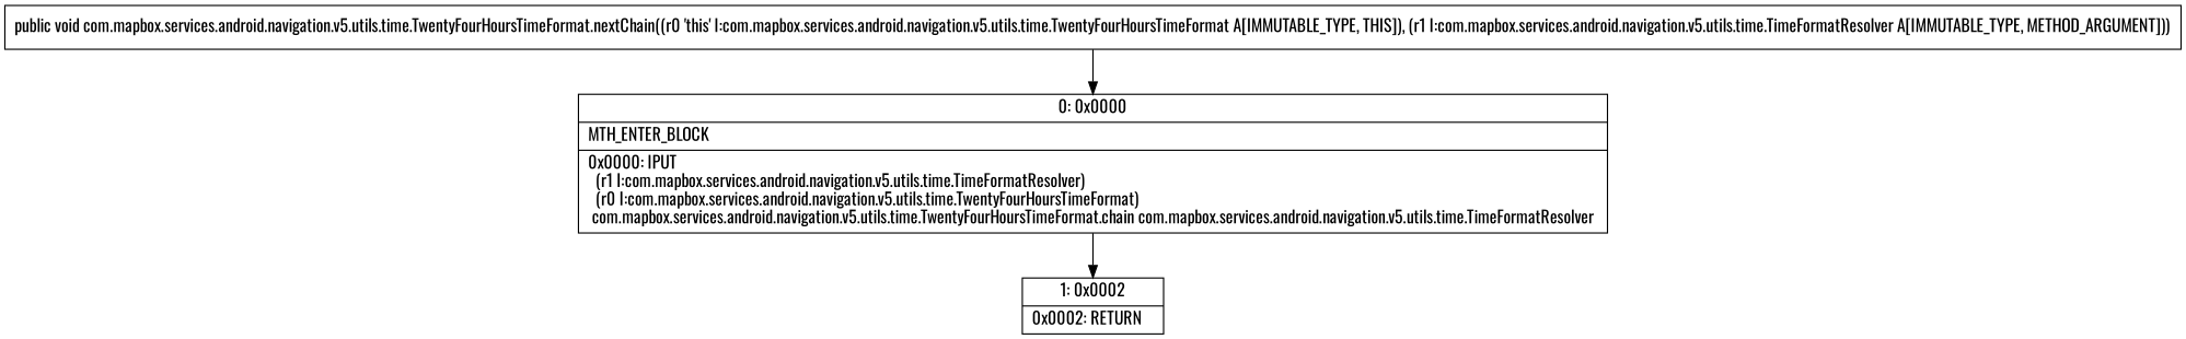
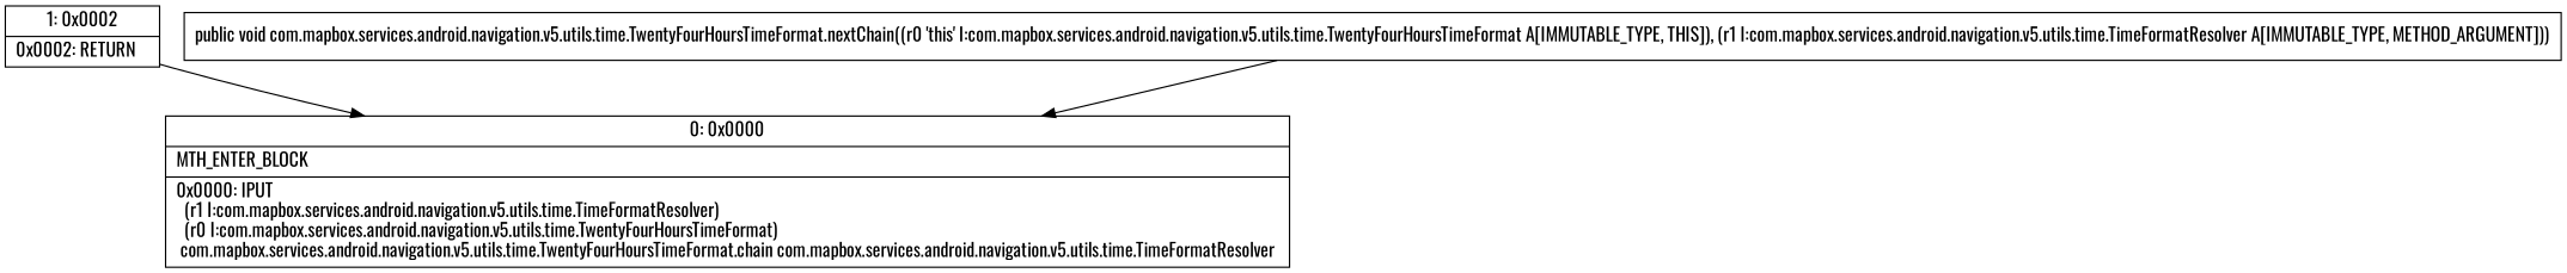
  digraph {
    fontname=Oswald
    node [shape=record fontname=Oswald]
    edge [fontname=Oswald]
    n1 [label="{0\:\ 0x0000|MTH_ENTER_BLOCK\l|0x0000: IPUT  \l  (r1 I:com.mapbox.services.android.navigation.v5.utils.time.TimeFormatResolver)\l  (r0 I:com.mapbox.services.android.navigation.v5.utils.time.TwentyFourHoursTimeFormat)\l com.mapbox.services.android.navigation.v5.utils.time.TwentyFourHoursTimeFormat.chain com.mapbox.services.android.navigation.v5.utils.time.TimeFormatResolver \l}"]
    n2 [label="{1\:\ 0x0002|0x0002: RETURN   \l}"]
    n3 [label="{public void com.mapbox.services.android.navigation.v5.utils.time.TwentyFourHoursTimeFormat.nextChain((r0 'this' I:com.mapbox.services.android.navigation.v5.utils.time.TwentyFourHoursTimeFormat A[IMMUTABLE_TYPE, THIS]), (r1 I:com.mapbox.services.android.navigation.v5.utils.time.TimeFormatResolver A[IMMUTABLE_TYPE, METHOD_ARGUMENT])) }"]
-   n1 -> n2
+   n2 -> n1
    n3 -> n1
  }
